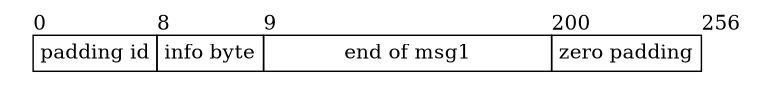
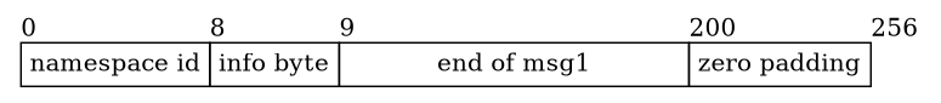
  digraph {
-   n1 [label=<     <table border="0" cellborder="1" cellspacing="0">         <tr>             <td align="left" border="0" cellpadding="0">0</td>             <td align="left" border="0" cellpadding="0">8</td>             <td align="left" border="0" cellpadding="0">9</td>             <td align="left" border="0" cellpadding="0">200</td>             <td align="left" border="0" cellpadding="0">256</td>         </tr>         <tr>             <td width="8" cellpadding="4">padding id</td>             <td width="1" cellpadding="4">info byte</td>             <td width="200" cellpadding="4">end of msg1</td>             <td width="100" cellpadding="4">zero padding</td>         </tr>     </table>     > penwidth=0 shape=record]
+   n1 [label=<     <table border="0" cellborder="1" cellspacing="0">         <tr>             <td align="left" border="0" cellpadding="0">0</td>             <td align="left" border="0" cellpadding="0">8</td>             <td align="left" border="0" cellpadding="0">9</td>             <td align="left" border="0" cellpadding="0">200</td>             <td align="left" border="0" cellpadding="0">256</td>         </tr>         <tr>             <td width="8" cellpadding="4">namespace id</td>             <td width="1" cellpadding="4">info byte</td>             <td width="200" cellpadding="4">end of msg1</td>             <td width="100" cellpadding="4">zero padding</td>         </tr>     </table>     > penwidth=0 shape=record]
  }
